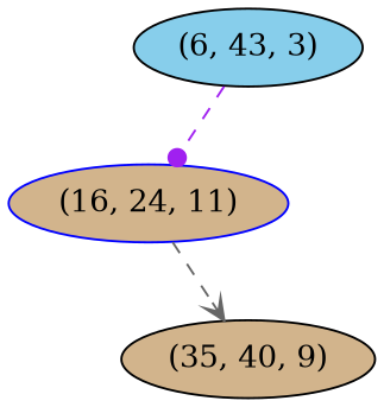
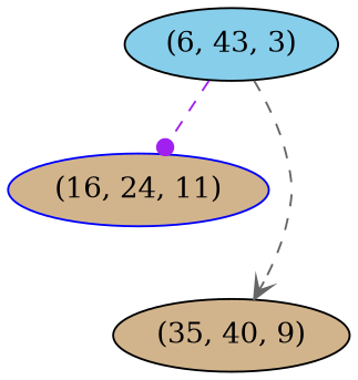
  digraph {
    node [color=black fillcolor=tan style=filled]
    edge [style=dashed]
    n1 [fillcolor=skyblue label="(6, 43, 3)"]
    "(16, 24, 11)" [color=blue]
    "(35, 40, 9)"
    n1 -> "(16, 24, 11)" [arrowhead=dot color=purple]
-   "(16, 24, 11)" -> "(35, 40, 9)" [arrowhead=vee color=gray40]
+   n1 -> "(35, 40, 9)" [arrowhead=vee color=gray40]
  }
